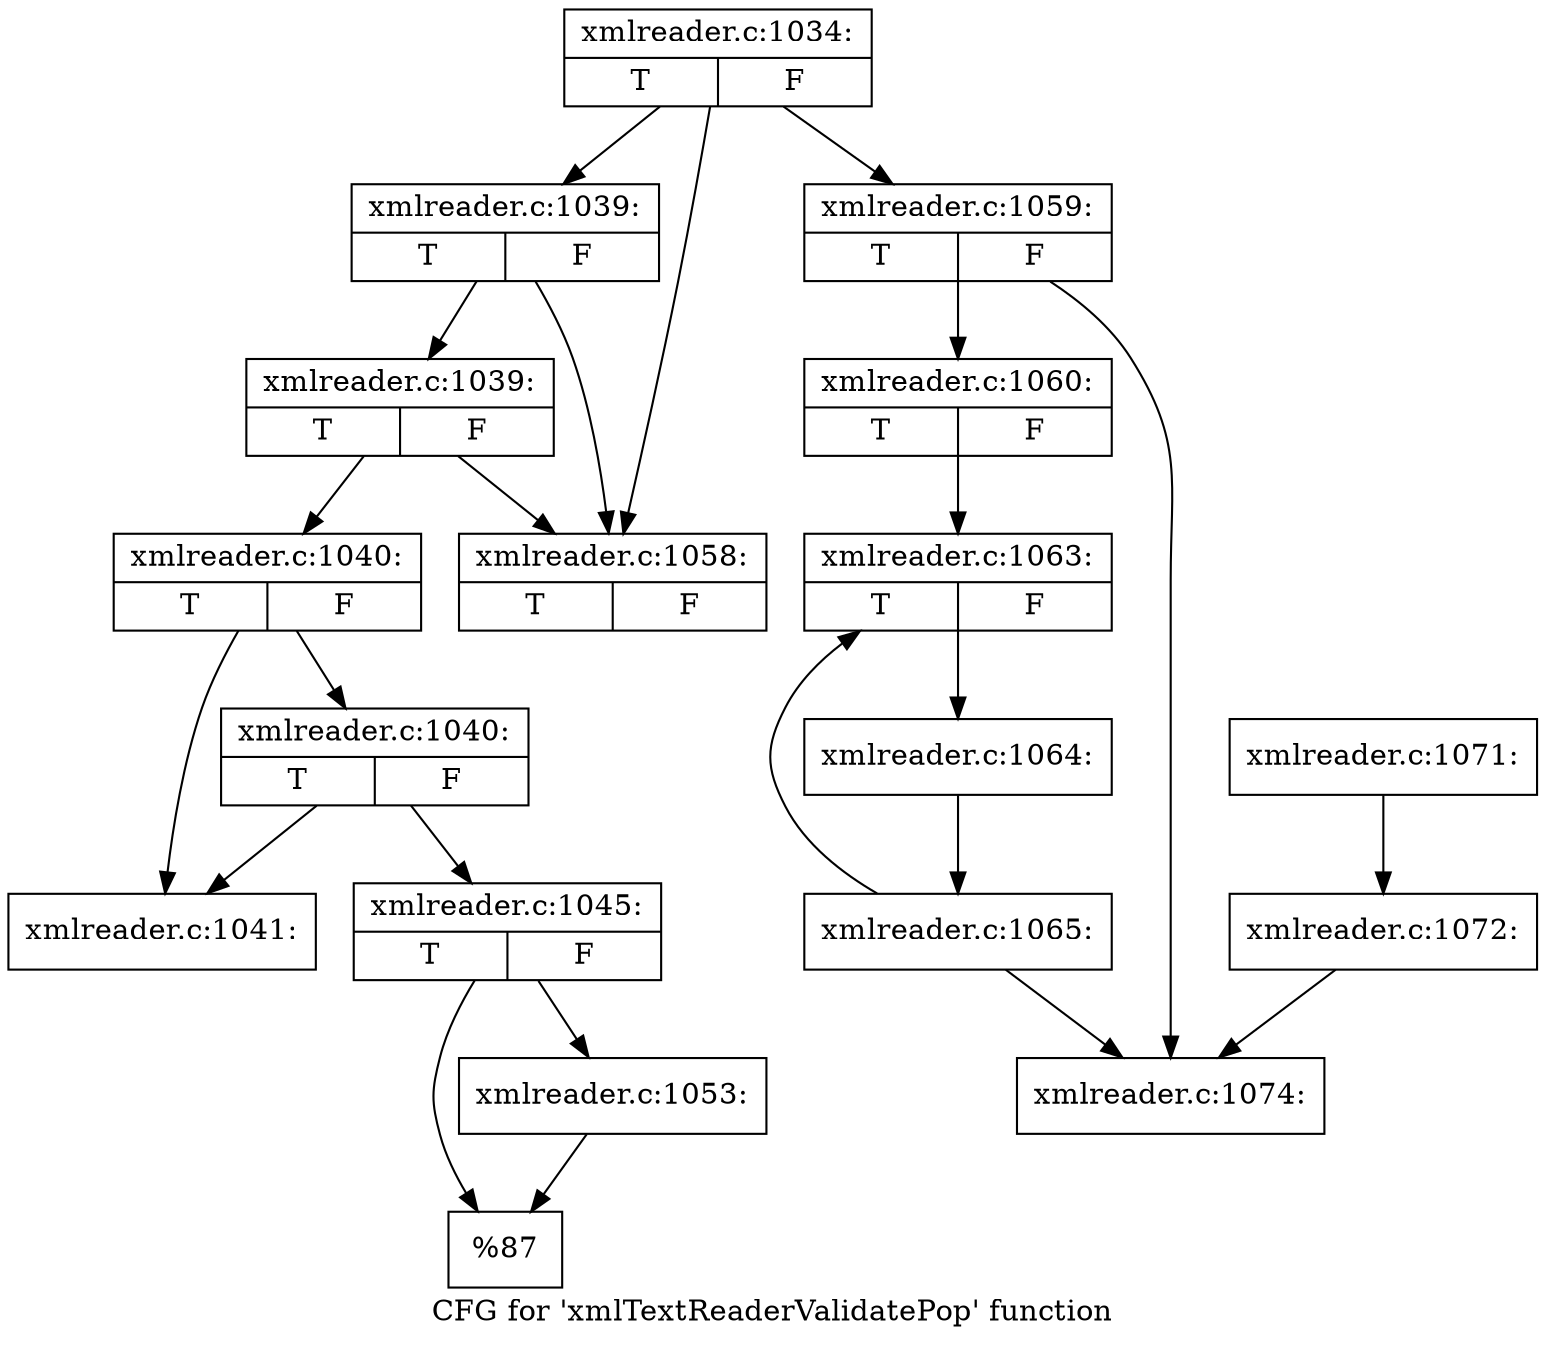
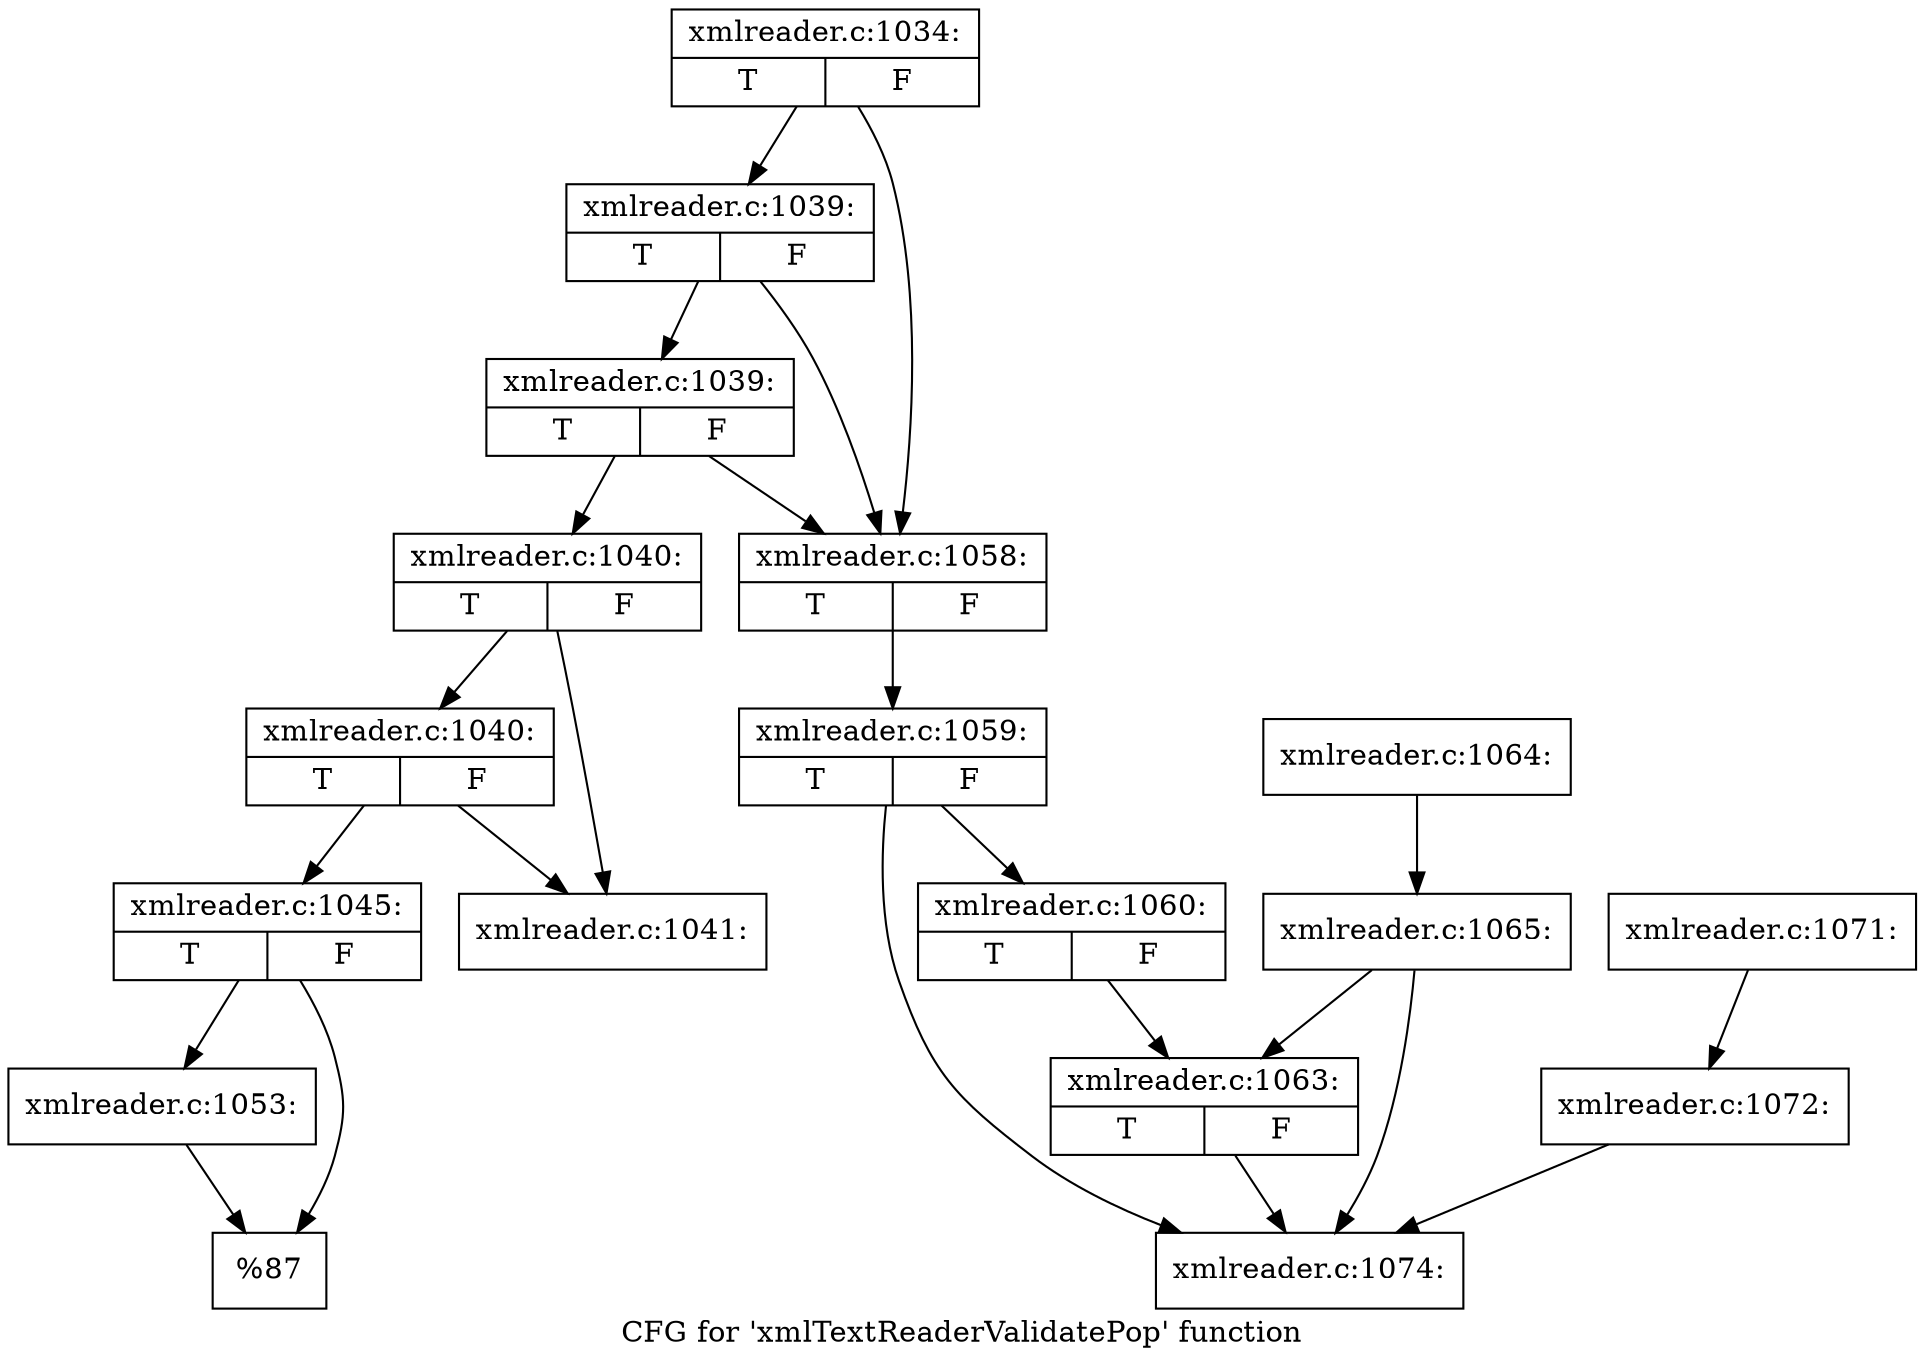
  digraph {
    label="CFG for 'xmlTextReaderValidatePop' function"
    node [shape=record]
    n1 [label="{xmlreader.c:1034:|{<s0>T|<s1>F}}"]
    n2 [label="{xmlreader.c:1039:|{<s0>T|<s1>F}}"]
    n3 [label="{xmlreader.c:1058:|{<s0>T|<s1>F}}"]
    n4 [label="{xmlreader.c:1039:|{<s0>T|<s1>F}}"]
    n5 [label="{xmlreader.c:1059:|{<s0>T|<s1>F}}"]
    n6 [label="{xmlreader.c:1040:|{<s0>T|<s1>F}}"]
    n7 [label="{xmlreader.c:1074:}"]
    n8 [label="{xmlreader.c:1060:|{<s0>T|<s1>F}}"]
    n9 [label="{xmlreader.c:1041:}"]
    n10 [label="{xmlreader.c:1040:|{<s0>T|<s1>F}}"]
    n11 [label="{xmlreader.c:1045:|{<s0>T|<s1>F}}"]
    n12 [label="{xmlreader.c:1053:}"]
    n13 [label="{%87}"]
    n14 [label="{xmlreader.c:1063:|{<s0>T|<s1>F}}"]
    n15 [label="{xmlreader.c:1064:}"]
    n16 [label="{xmlreader.c:1065:}"]
    n17 [label="{xmlreader.c:1071:}"]
    n18 [label="{xmlreader.c:1072:}"]
    n1 -> n2
    n1 -> n3
    n2 -> n3
    n2 -> n4
-   n1 -> n5
+   n3 -> n5
    n4 -> n3
    n4 -> n6
    n5 -> n7
    n5 -> n8
    n6 -> n9
    n6 -> n10
    n8 -> n14
    n10 -> n9
    n10 -> n11
    n11 -> n12
    n11 -> n13
    n12 -> n13
-   n14 -> n15
+   n14 -> n7
    n15 -> n16
    n16 -> n7
    n16 -> n14
    n17 -> n18
    n18 -> n7
  }
